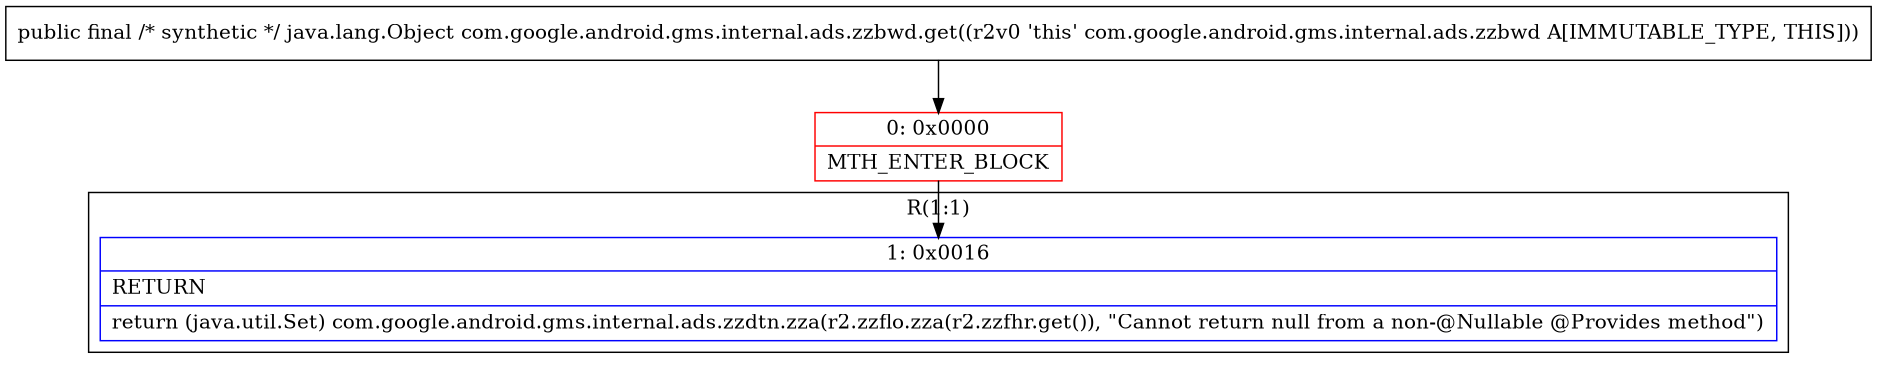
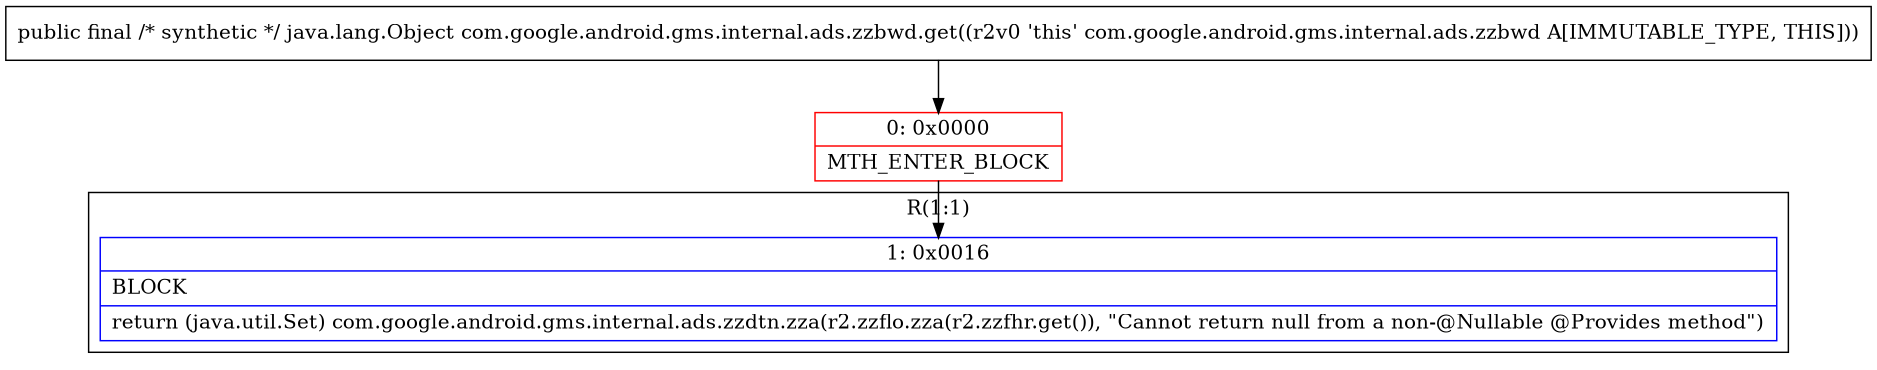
  digraph {
    node [shape=record]
-   n1 [color=blue label="{1\:\ 0x0016|RETURN\l|return (java.util.Set) com.google.android.gms.internal.ads.zzdtn.zza(r2.zzflo.zza(r2.zzfhr.get()), \"Cannot return null from a non\-@Nullable @Provides method\")\l}"]
+   n1 [color=blue label="{1\:\ 0x0016|BLOCK\l|return (java.util.Set) com.google.android.gms.internal.ads.zzdtn.zza(r2.zzflo.zza(r2.zzfhr.get()), \"Cannot return null from a non\-@Nullable @Provides method\")\l}"]
    n2 [color=red label="{0\:\ 0x0000|MTH_ENTER_BLOCK\l}"]
    n3 [label="{public final \/* synthetic *\/ java.lang.Object com.google.android.gms.internal.ads.zzbwd.get((r2v0 'this' com.google.android.gms.internal.ads.zzbwd A[IMMUTABLE_TYPE, THIS])) }"]
    subgraph cluster_1 {
      label="R(1:1)"
      n1
    }
    n2 -> n1
    n3 -> n2
  }
